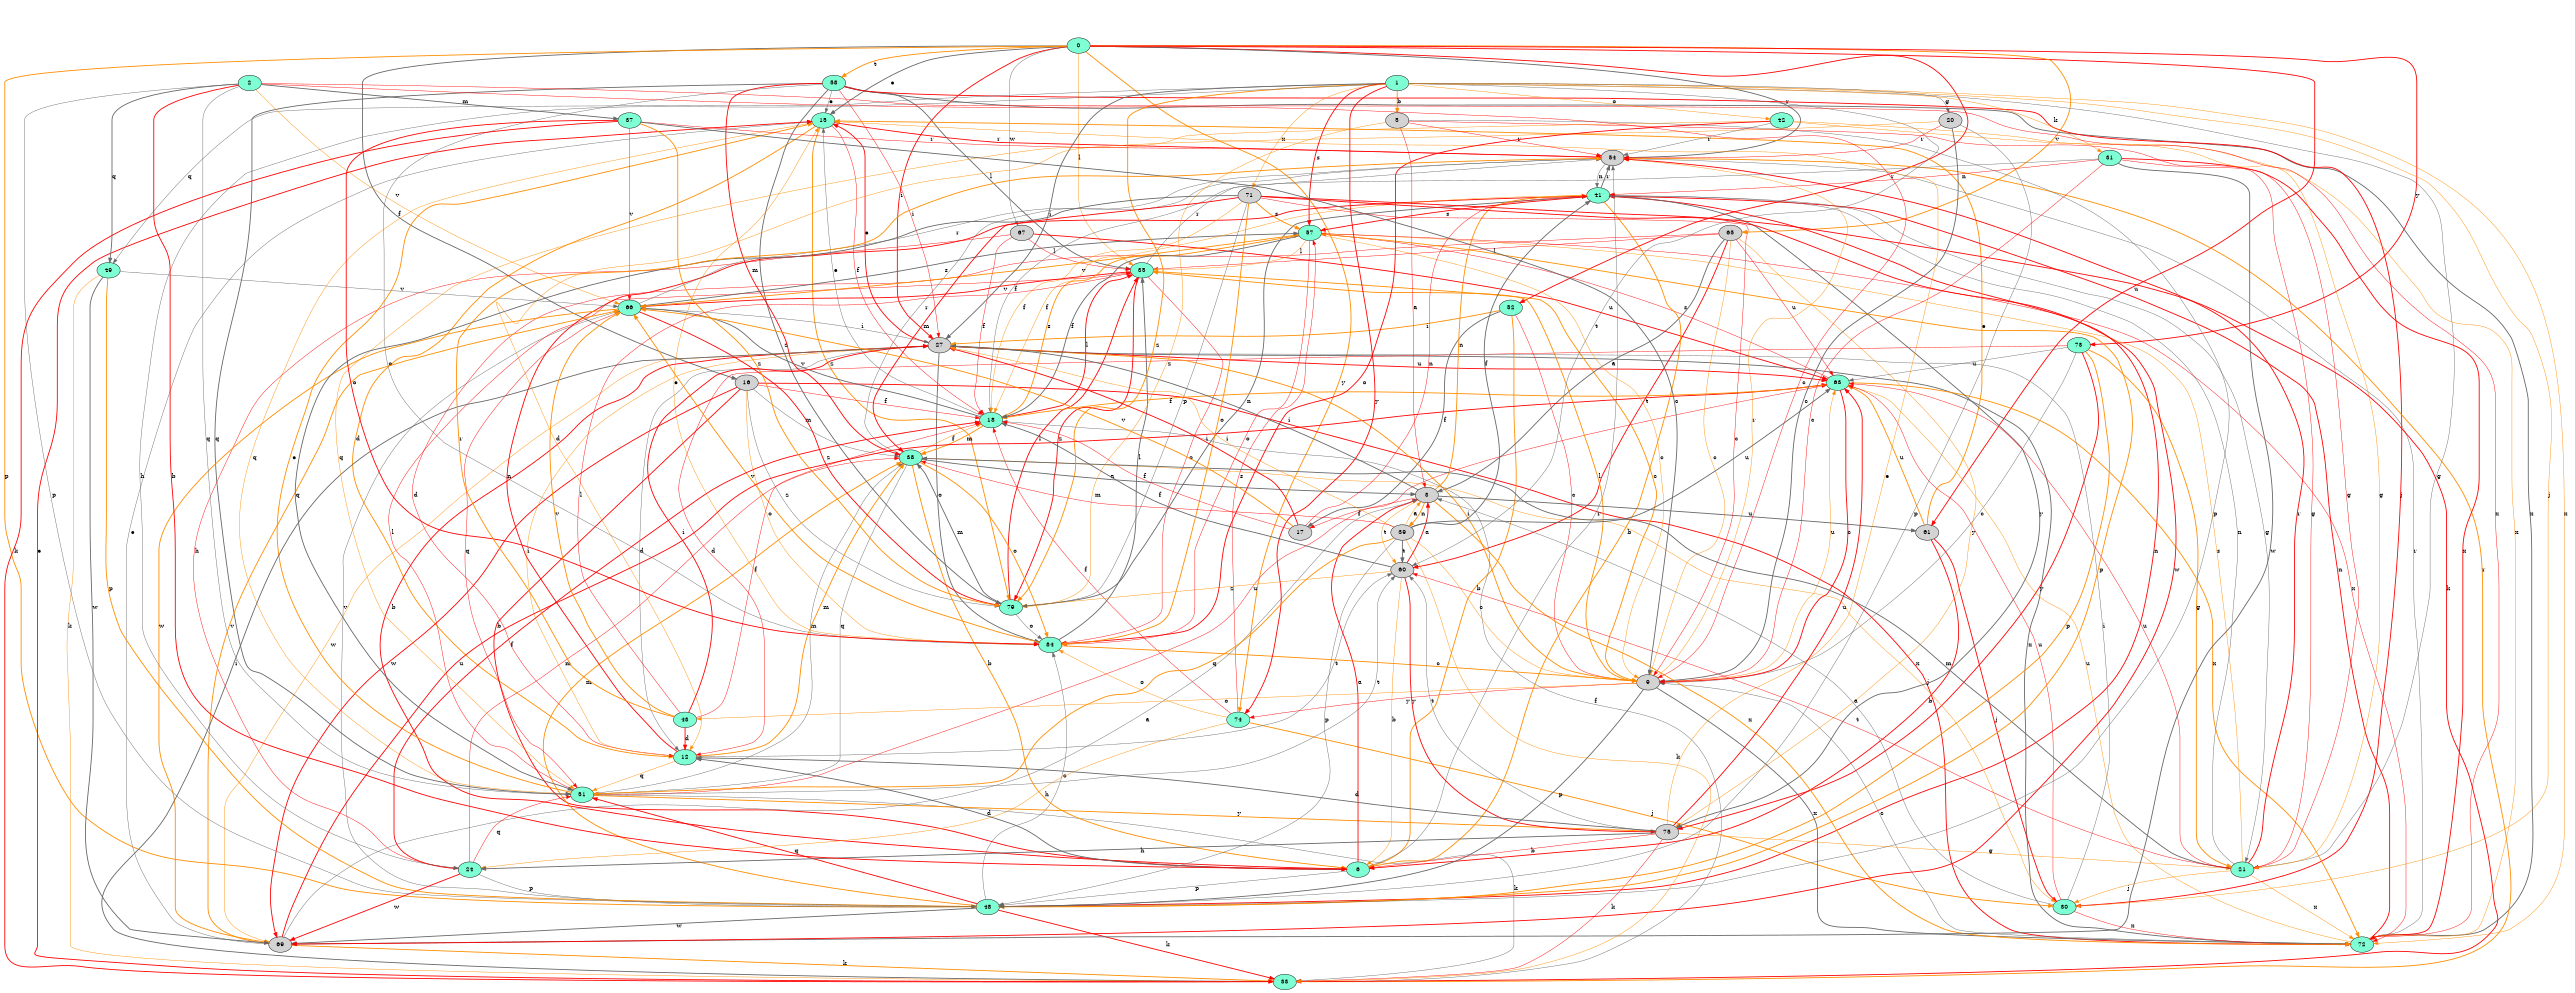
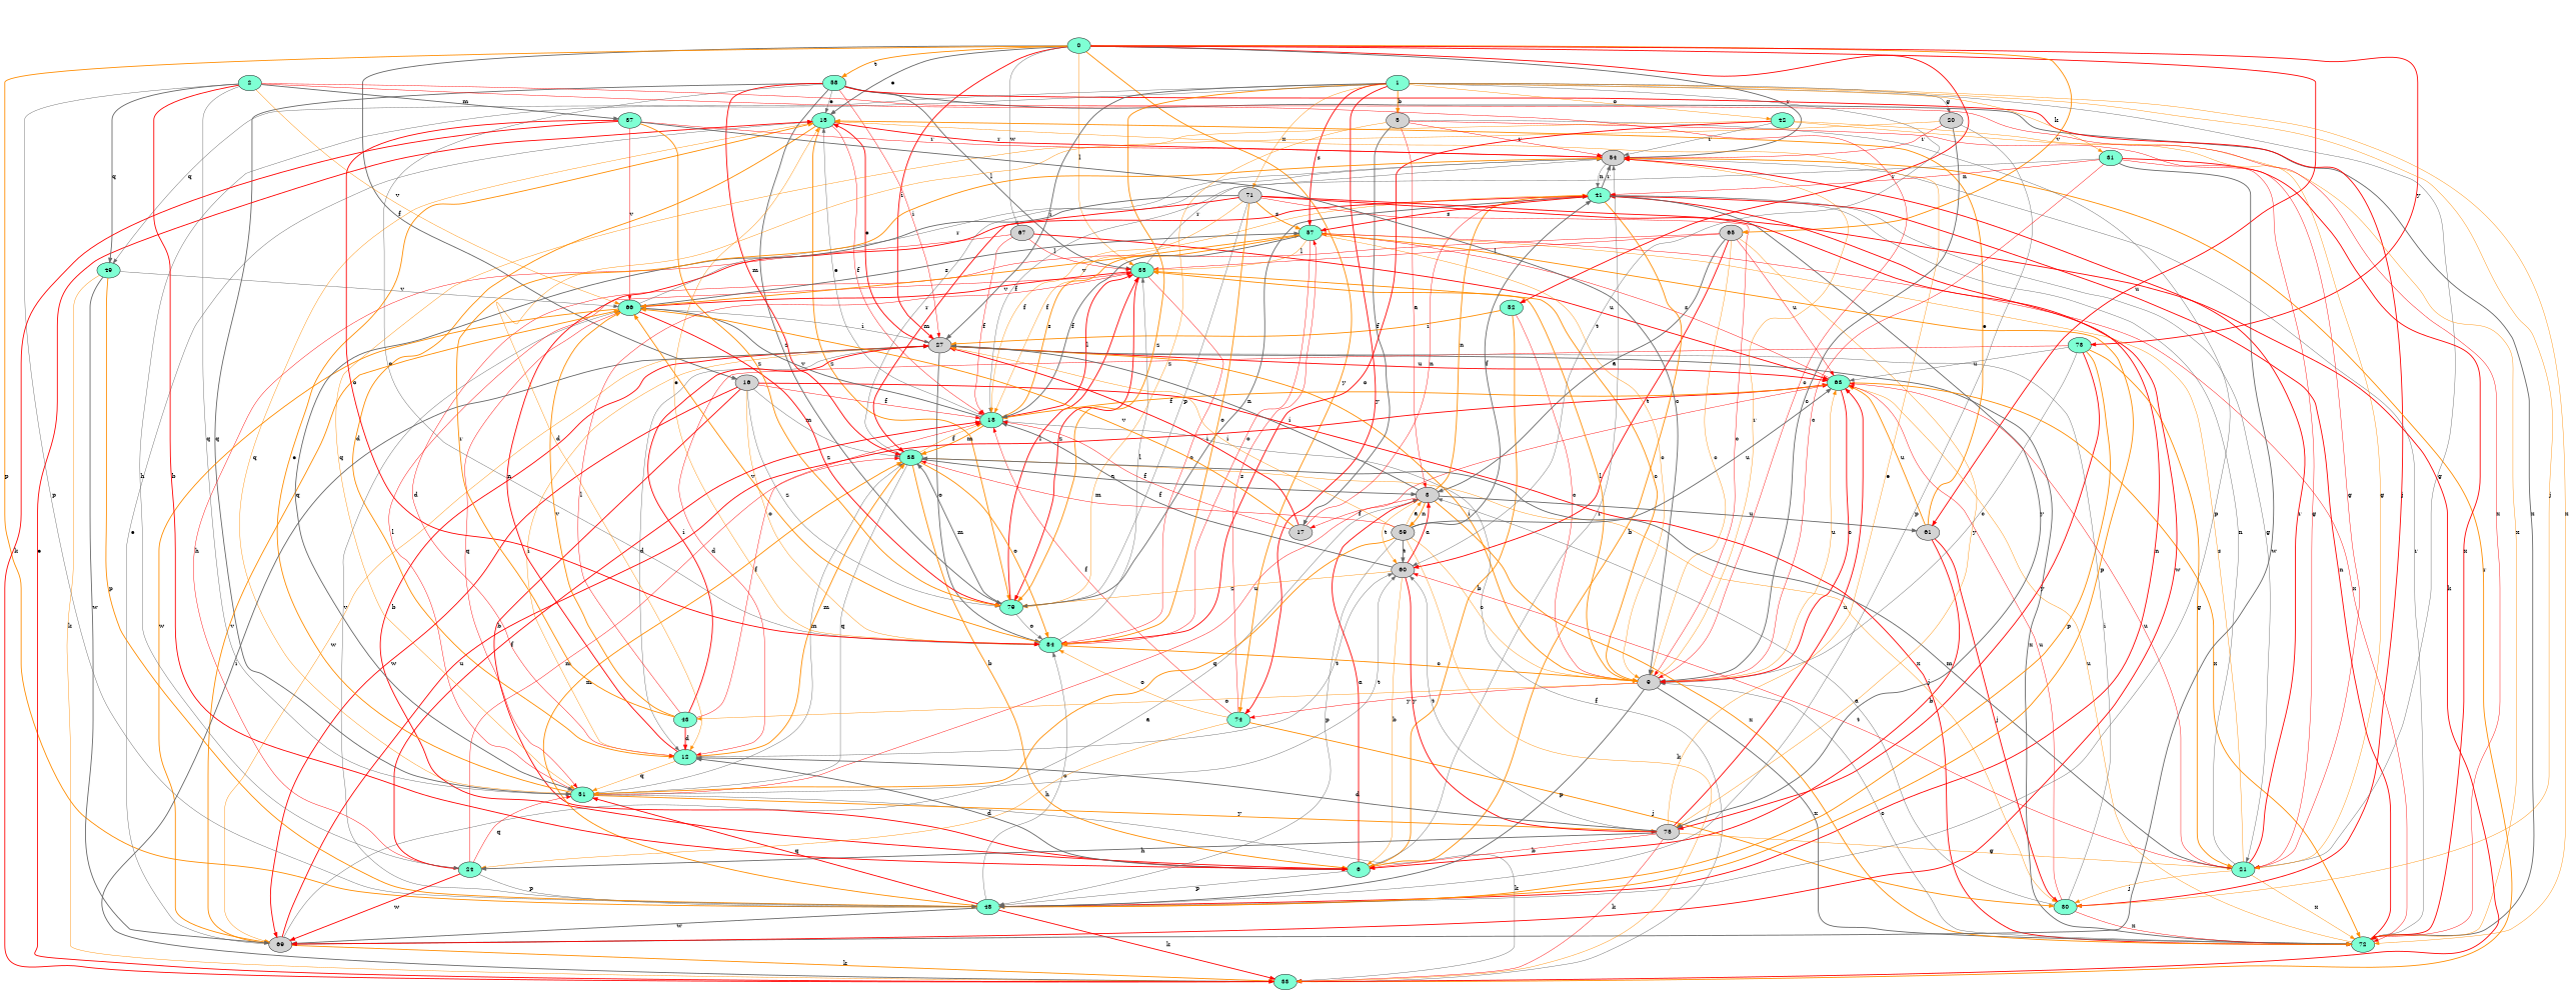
  strict digraph {
    node [fillcolor=aquamarine style=filled]
    edge [color=red style=bold]
    0
    15
    16 [fillcolor=lightgrey]
    27 [fillcolor=lightgrey]
    35
    48
    52
    54 [fillcolor=lightgrey]
    58
    61 [fillcolor=lightgrey]
    65 [fillcolor=lightgrey]
    67 [fillcolor=lightgrey]
    73
    74
    79
    51
    12
    18
    72
    6
    38
    n22 [label=84]
    69 [fillcolor=lightgrey]
    63
    9 [fillcolor=lightgrey]
    66
    41
    33
    30
    60 [fillcolor=lightgrey]
    3 [fillcolor=lightgrey]
    75 [fillcolor=lightgrey]
    24
    21
    57
    1
    5 [fillcolor=lightgrey]
    20 [fillcolor=lightgrey]
    31
    42
    49
    71 [fillcolor=lightgrey]
    17 [fillcolor=lightgrey]
    2
    37
    43
    39 [fillcolor=lightgrey]
    0 -> 15 [color=gray40 label=e]
    0 -> 16 [color=gray40 label=f]
    0 -> 27 [label=i]
    0 -> 35 [color=darkorange label=l style=solid]
    0 -> 48 [color=darkorange label=p]
    0 -> 52 [label=r]
    0 -> 54 [color=gray40 label=r]
    0 -> 58 [color=darkorange label=t]
    0 -> 61 [label=u]
    0 -> 65 [color=darkorange label=v]
    0 -> 67 [color=gray40 label=w style=solid]
    0 -> 73 [label=y]
    0 -> 74 [color=darkorange label=y]
    15 -> 54 [label=r]
    15 -> 79 [color=darkorange label=z]
    15 -> 51 [color=darkorange label=q style=solid]
    15 -> 12 [color=darkorange label=d]
    15 -> 18 [label=f style=solid]
    16 -> 79 [color=gray40 label=z style=solid]
    16 -> 18 [label=f style=solid]
    16 -> 72 [label=x]
    16 -> 6 [label=b]
    16 -> 38 [color=gray40 label=m style=solid]
    16 -> n22 [color=darkorange label=o style=solid]
    16 -> 69 [label=w]
    27 -> 15 [label=e]
    27 -> 12 [color=gray40 label=d style=solid]
    27 -> 72 [color=gray40 label=x]
    27 -> 6 [label=b]
    27 -> n22 [color=gray40 label=o]
    27 -> 69 [color=darkorange label=w style=solid]
    27 -> 63 [label=u]
    35 -> 54 [color=gray40 label=r style=solid]
    35 -> 79 [label=z]
    35 -> n22 [label=o style=solid]
    35 -> 9 [color=darkorange label=c]
    35 -> 66 [label=v]
    48 -> 51 [label=q]
    48 -> 38 [color=darkorange label=m]
    48 -> n22 [color=gray40 label=o style=solid]
    48 -> 69 [color=gray40 label=w]
    48 -> 66 [color=gray40 label=v style=solid]
    48 -> 41 [label=n]
    48 -> 33 [label=k]
    52 -> 27 [color=darkorange label=i]
    52 -> 6 [color=darkorange label=b]
    52 -> 9 [label=c style=solid]
    54 -> 41 [color=gray40 label=n style=solid]
    58 -> 15 [color=gray40 label=e style=solid]
    58 -> 27 [label=i style=solid]
    58 -> 35 [color=gray40 label=l]
    58 -> 79 [color=gray40 label=z]
    58 -> 51 [color=gray40 label=q]
    58 -> 72 [color=gray40 label=x]
    58 -> 38 [label=m]
    58 -> n22 [color=gray40 label=o style=solid]
    58 -> 30 [label=j]
    61 -> 15 [color=darkorange label=e]
    61 -> 6 [label=b]
    61 -> 63 [color=darkorange label=u]
    61 -> 30 [label=j]
    65 -> 35 [label=l style=solid]
    65 -> 12 [label=d style=solid]
    65 -> 63 [label=u style=solid]
    65 -> 9 [color=darkorange label=c style=solid]
    65 -> 60 [label=t]
    65 -> 3 [color=gray40 label=a]
    65 -> 75 [color=darkorange label=y style=solid]
    67 -> 35 [label=l style=solid]
    67 -> 18 [label=f style=solid]
    67 -> 63 [label=u]
    67 -> 24 [label=h style=solid]
    73 -> 48 [color=darkorange label=p]
    73 -> 12 [label=d style=solid]
    73 -> 63 [color=gray40 label=u style=solid]
    73 -> 9 [color=gray40 label=c style=solid]
    73 -> 75 [label=y]
    73 -> 21 [color=darkorange label=g]
    74 -> 18 [label=f style=solid]
    74 -> n22 [color=darkorange label=o style=solid]
    74 -> 30 [color=darkorange label=j]
    74 -> 24 [color=darkorange label=h style=solid]
    74 -> 57 [label=s style=solid]
    79 -> 35 [label=l]
    79 -> 38 [color=gray40 label=m]
    79 -> n22 [color=gray40 label=o style=solid]
    79 -> 41 [color=gray40 label=n]
    51 -> 15 [color=darkorange label=e]
    51 -> 35 [label=l style=solid]
    51 -> 38 [color=gray40 label=m style=solid]
    51 -> 63 [label=u style=solid]
    51 -> 33 [color=gray40 label=k style=solid]
    51 -> 60 [color=gray40 label=t style=solid]
    51 -> 75 [color=darkorange label=y]
    12 -> 27 [color=darkorange label=i style=solid]
    12 -> 51 [color=darkorange label=q style=solid]
    12 -> 38 [color=darkorange label=m]
    12 -> 41 [label=n]
    12 -> 60 [color=gray40 label=t style=solid]
    18 -> 15 [color=gray40 label=e style=solid]
    18 -> 35 [label=l]
    18 -> 38 [color=darkorange label=m]
    18 -> 66 [color=gray40 label=v]
    18 -> 57 [color=darkorange label=s]
    72 -> 54 [color=gray40 label=r style=solid]
    72 -> 63 [color=darkorange label=u style=solid]
    72 -> 9 [color=gray40 label=c style=solid]
    72 -> 41 [label=n]
    6 -> 48 [color=gray40 label=p style=solid]
    6 -> 54 [color=gray40 label=r style=solid]
    6 -> 12 [color=gray40 label=d]
    6 -> 3 [label=a]
    38 -> 54 [color=gray40 label=r style=solid]
    38 -> 51 [color=gray40 label=q style=solid]
    38 -> 18 [color=darkorange label=f style=solid]
    38 -> 6 [color=darkorange label=b]
    38 -> n22 [color=darkorange label=o]
    38 -> 30 [color=darkorange label=j style=solid]
    38 -> 3 [color=gray40 label=a]
    n22 -> 15 [color=darkorange label=e style=solid]
-   n22 -> 35 [color=gray40 label=l]
+   n22 -> 35 [color=gray40 label=l style=solid]
    n22 -> 9 [color=darkorange label=c]
    n22 -> 66 [color=darkorange label=v]
    69 -> 15 [color=gray40 label=e style=solid]
    69 -> 63 [label=u]
    69 -> 66 [color=darkorange label=v]
    69 -> 33 [color=darkorange label=k]
    69 -> 3 [color=gray40 label=a style=solid]
    63 -> 18 [color=darkorange label=f]
    63 -> 72 [color=darkorange label=x]
    63 -> 9 [label=c]
    63 -> 57 [label=s style=solid]
    9 -> 27 [color=darkorange label=i]
    9 -> 35 [color=darkorange label=l]
    9 -> 48 [color=gray40 label=p]
    9 -> 54 [color=darkorange label=r style=solid]
    9 -> 74 [label=y style=solid]
    9 -> 72 [color=gray40 label=x]
    9 -> 63 [color=darkorange label=u style=solid]
    9 -> 43 [color=darkorange label=o style=solid]
    66 -> 27 [color=gray40 label=i style=solid]
    66 -> 54 [color=gray40 label=r style=solid]
    66 -> 79 [label=z]
    66 -> 51 [label=q style=solid]
    66 -> 69 [color=darkorange label=w]
    66 -> 57 [color=gray40 label=s]
    41 -> 54 [color=gray40 label=r]
    41 -> 18 [color=darkorange label=f style=solid]
    41 -> 6 [color=darkorange label=b]
    41 -> 75 [color=gray40 label=y]
    41 -> 21 [color=gray40 label=g style=solid]
    41 -> 57 [label=s]
    33 -> 15 [label=e]
    33 -> 27 [color=gray40 label=i]
    33 -> 54 [color=darkorange label=r]
    33 -> 18 [color=gray40 label=f style=solid]
    30 -> 27 [color=gray40 label=i style=solid]
    30 -> 72 [label=x style=solid]
    30 -> 63 [label=u style=solid]
    30 -> 3 [color=gray40 label=a style=solid]
    60 -> 79 [color=darkorange label=z style=solid]
    60 -> 18 [color=gray40 label=f]
    60 -> 6 [color=darkorange label=b style=solid]
    60 -> 3 [label=a]
    60 -> 75 [label=y]
    3 -> 27 [color=gray40 label=i]
    3 -> 61 [color=gray40 label=u]
    3 -> 72 [color=darkorange label=x]
    3 -> 41 [color=darkorange label=n]
    3 -> 60 [color=darkorange label=t style=solid]
    3 -> 17 [label=f style=solid]
    3 -> 39 [color=darkorange label=n]
    75 -> 15 [color=darkorange label=e style=solid]
    75 -> 12 [color=gray40 label=d]
    75 -> 6 [label=b style=solid]
    75 -> 63 [label=u]
    75 -> 33 [label=k style=solid]
    75 -> 60 [color=gray40 label=t style=solid]
    75 -> 24 [color=gray40 label=h]
    75 -> 21 [color=darkorange label=g style=solid]
    24 -> 48 [color=gray40 label=p style=solid]
    24 -> 51 [label=q style=solid]
    24 -> 18 [label=f]
    24 -> 38 [label=m style=solid]
    24 -> 69 [label=w]
    21 -> 54 [label=r]
    21 -> 72 [color=darkorange label=x style=solid]
    21 -> 38 [color=gray40 label=m]
    21 -> 63 [label=u style=solid]
    21 -> 41 [color=gray40 label=n style=solid]
    21 -> 30 [color=darkorange label=j style=solid]
    21 -> 60 [label=t style=solid]
    21 -> 57 [color=darkorange label=s style=solid]
    57 -> 35 [color=darkorange label=l style=solid]
    57 -> 48 [color=darkorange label=p]
    57 -> 18 [color=gray40 label=f]
    57 -> 72 [label=x style=solid]
    57 -> n22 [label=o style=solid]
    57 -> 9 [color=darkorange label=c style=solid]
    57 -> 66 [color=darkorange label=v]
    1 -> 27 [color=gray40 label=i]
    1 -> 74 [label=y]
    1 -> 79 [color=darkorange label=z]
    1 -> 72 [color=darkorange label=x style=solid]
    1 -> 30 [color=darkorange label=j style=solid]
    1 -> 60 [color=gray40 label=t style=solid]
    1 -> 24 [color=gray40 label=h style=solid]
    1 -> 21 [color=gray40 label=g style=solid]
    1 -> 57 [label=s]
    1 -> 5 [color=darkorange label=b]
    1 -> 20 [color=gray40 label=g style=solid]
    1 -> 31 [color=darkorange label=k style=solid]
    1 -> 42 [color=darkorange label=o style=solid]
    1 -> 49 [color=gray40 label=q style=solid]
    1 -> 71 [color=darkorange label=x style=solid]
    5 -> 48 [color=gray40 label=p style=solid]
    5 -> 54 [label=r style=solid]
    5 -> 79 [color=darkorange label=z style=solid]
    5 -> 3 [label=a style=solid]
    5 -> 21 [label=g style=solid]
-   52 -> 17 [color=gray40 label=f]
+   5 -> 17 [color=gray40 label=f]
    20 -> 48 [color=gray40 label=p style=solid]
    20 -> 54 [label=r style=solid]
    20 -> 12 [color=darkorange label=d style=solid]
    20 -> 9 [color=gray40 label=c]
    31 -> 18 [color=gray40 label=f style=solid]
    31 -> 72 [label=x]
    31 -> 69 [color=gray40 label=w]
    31 -> 9 [label=c style=solid]
    31 -> 41 [label=n style=solid]
    31 -> 21 [label=g style=solid]
    42 -> 54 [color=gray40 label=r style=solid]
    42 -> 51 [color=darkorange label=q style=solid]
    42 -> 72 [color=darkorange label=x style=solid]
    42 -> n22 [label=o]
    42 -> 21 [color=darkorange label=g style=solid]
    49 -> 48 [color=darkorange label=p]
    49 -> 69 [color=gray40 label=w]
    49 -> 66 [color=gray40 label=v style=solid]
    49 -> 33 [color=darkorange label=k style=solid]
    71 -> 79 [color=gray40 label=p style=solid]
    71 -> 51 [color=gray40 label=q]
    71 -> 18 [color=darkorange label=f style=solid]
    71 -> 38 [label=m]
    71 -> n22 [color=darkorange label=o]
    71 -> 69 [label=w]
    71 -> 9 [label=c style=solid]
    71 -> 33 [label=k]
    71 -> 57 [color=darkorange label=s]
    17 -> 27 [label=i]
    17 -> 18 [label=f style=solid]
    17 -> 66 [color=darkorange label=v]
    17 -> 41 [label=n style=solid]
    2 -> 48 [color=gray40 label=p style=solid]
    2 -> 51 [color=gray40 label=q style=solid]
    2 -> 72 [label=x style=solid]
    2 -> 6 [label=b]
    2 -> 9 [label=c style=solid]
    2 -> 66 [color=darkorange label=v style=solid]
    2 -> 49 [color=gray40 label=q]
    2 -> 37 [color=gray40 label=m]
    37 -> 54 [label=r style=solid]
    37 -> 79 [color=darkorange label=z]
    37 -> n22 [label=o]
    37 -> 9 [color=gray40 label=c]
    37 -> 66 [label=v style=solid]
    37 -> 33 [label=k]
    43 -> 27 [label=i]
    43 -> 35 [label=l style=solid]
    43 -> 54 [color=darkorange label=r]
    43 -> 12 [label=d]
    43 -> 18 [label=f style=solid]
    43 -> 66 [color=darkorange label=v]
    39 -> 27 [color=darkorange label=i style=solid]
    39 -> 48 [color=gray40 label=p style=solid]
    39 -> 51 [color=darkorange label=q]
    39 -> 38 [label=m style=solid]
    39 -> 63 [color=gray40 label=u]
    39 -> 9 [color=darkorange label=c style=solid]
    39 -> 41 [color=gray40 label=f]
    39 -> 33 [color=darkorange label=k style=solid]
    39 -> 60 [color=gray40 label=t]
    39 -> 3 [color=darkorange label=a style=solid]
  }
